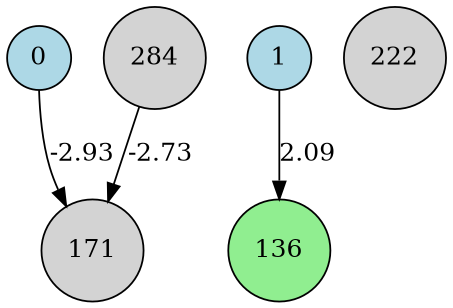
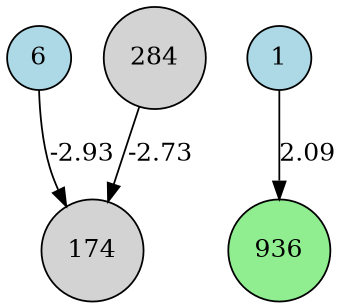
  digraph {
    rankdir=TB
    node [fillcolor=lightgray shape=circle style=filled]
-   n1 [fillcolor=lightblue label=0]
-   n2 [label=171]
+   n1 [fillcolor=lightblue label=6]
+   n2 [label=174]
    n3 [fillcolor=lightblue label=1]
-   n4 [fillcolor=lightgreen label=136]
+   n4 [fillcolor=lightgreen label=936]
    n5 [label=284]
-   n6 [label=222]
    n1 -> n2 [label=-2.93]
    n3 -> n4 [label=2.09]
    n5 -> n2 [label=-2.73]
  }
